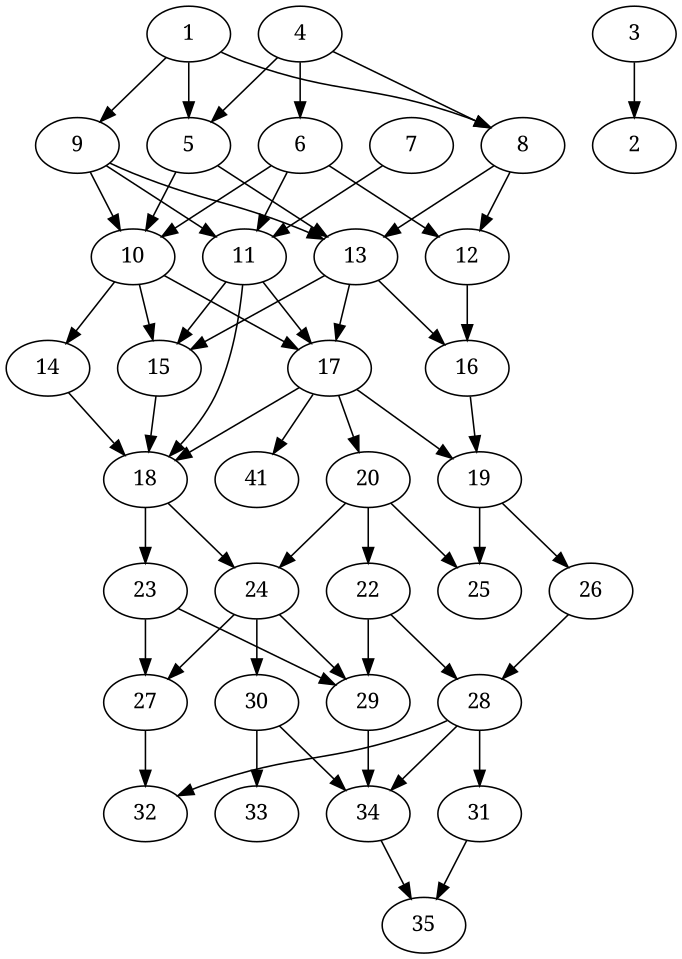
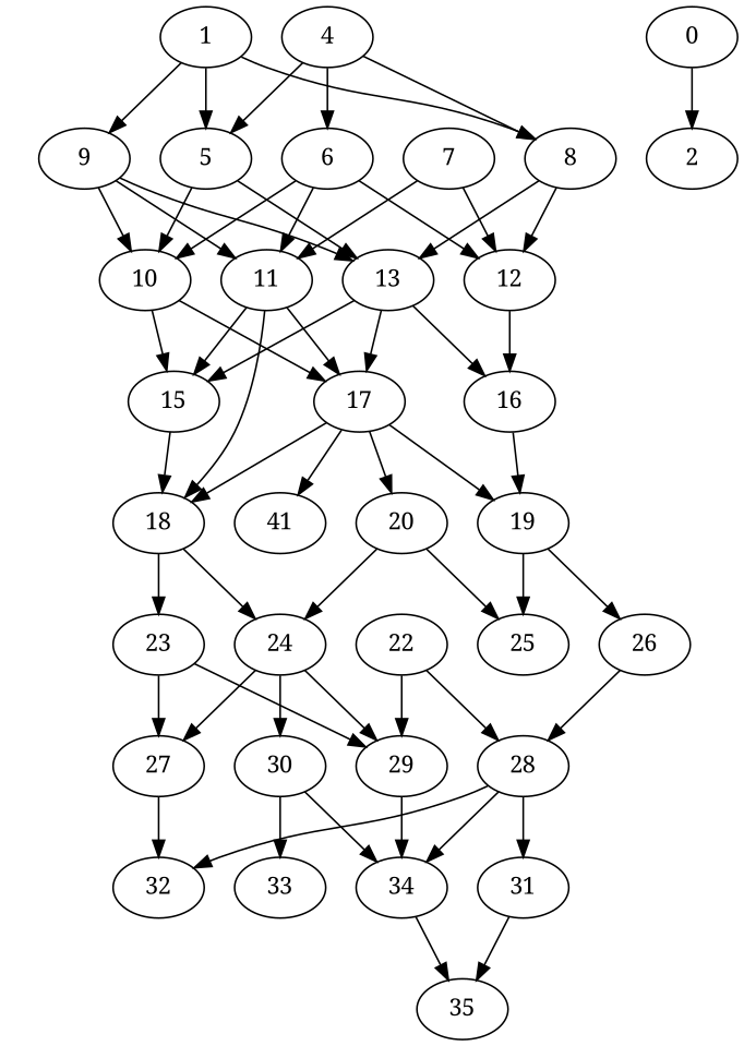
  digraph {
    fontname="Noto Serif"
    node [alpha=0.12 fontname="Noto Serif"]
    edge [fontname="Noto Serif"]
    1 [alpha=0.06 expect_size=8847360]
    5 [alpha=0.02 expect_size=23704576]
    8 [alpha=0.03 expect_size=6042624]
    9 [alpha=0.09 expect_size=9612288]
    10 [alpha=0.17 expect_size=49917952]
    13 [alpha=0.20 expect_size=51850240]
    12 [alpha=0.19 expect_size=11633664]
    11 [expect_size=44616704]
-   14 [alpha=0.07 expect_size=33923072]
    15 [alpha=0.04 expect_size=18556928]
    17 [alpha=0.06 expect_size=14895104]
    16 [alpha=0.07 expect_size=22885376]
    18 [expect_size=41015296]
    2 [alpha=0.17 expect_size=9985024]
-   3 [expect_size=44425216]
+   3 [expect_size=44425216 label=0]
    7 [alpha=0.11 expect_size=43756544]
    4 [alpha=0.13 expect_size=32836608]
    6 [alpha=0.17 expect_size=43257856]
    19 [alpha=0.05 expect_size=47608832]
    20 [alpha=0.20 expect_size=21821440]
    n21 [alpha=0.16 expect_size=13833216 label=41]
    23 [alpha=0.09 expect_size=40512512]
    24 [alpha=0.15 expect_size=40269824]
    25 [alpha=0.09 expect_size=9632768]
    26 [alpha=0.19 expect_size=19001344]
    22 [alpha=0.14 expect_size=42539008]
    29 [alpha=0.02 expect_size=30101504]
    27 [alpha=0.06 expect_size=34446336]
    30 [alpha=0.10 expect_size=42887168]
    28 [alpha=0.13 expect_size=49442816]
    34 [alpha=0.07 expect_size=39553024]
    32 [alpha=0.01 expect_size=33208320]
    33 [alpha=0.08 expect_size=19091456]
    31 [alpha=0.14 expect_size=42721280]
    35 [expect_size=27815936]
    1 -> 5
    1 -> 8
    1 -> 9
    5 -> 10
    5 -> 13
    8 -> 13
    8 -> 12
    9 -> 10
    9 -> 13
    9 -> 11
-   10 -> 14
    10 -> 15
    10 -> 17
    13 -> 15
    13 -> 17
    13 -> 16
    12 -> 16
    11 -> 15
    11 -> 17
    11 -> 18
-   14 -> 18
    15 -> 18
    17 -> 18
    17 -> 19
    17 -> 20
    17 -> n21
    16 -> 19
    18 -> 23
    18 -> 24
    3 -> 2
+   7 -> 12
    7 -> 11
    4 -> 5
    4 -> 8
    4 -> 6
    6 -> 10
    6 -> 12
    6 -> 11
    19 -> 25
    19 -> 26
    20 -> 24
    20 -> 25
-   20 -> 22
    23 -> 29
    23 -> 27
    24 -> 29
    24 -> 27
    24 -> 30
    26 -> 28
    22 -> 29
    22 -> 28
    29 -> 34
    27 -> 32
    30 -> 34
    30 -> 33
    28 -> 34
    28 -> 32
    28 -> 31
    34 -> 35
    31 -> 35
  }
